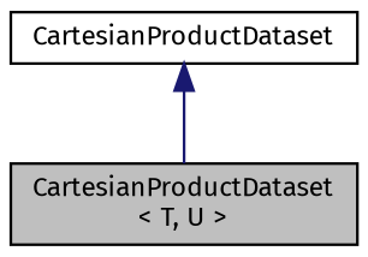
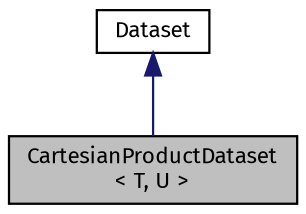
  digraph {
    fontname="Fira Sans"
    node [color=black fontname="Fira Sans" fontsize=10 shape=record style=filled]
    n1 [fillcolor=grey75 fontcolor=black height=0.2 label="CartesianProductDataset\l\< T, U \>" width=0.4]
-   n2 [fillcolor=white height=0.2 label=CartesianProductDataset width=0.4]
+   n2 [fillcolor=white height=0.2 label=Dataset width=0.4]
    n2 -> n1 [color=midnightblue dir=back fontname="Fira Sans" fontsize=10 labelfontname=Helvetica labelfontsize=10 style=solid]
  }
